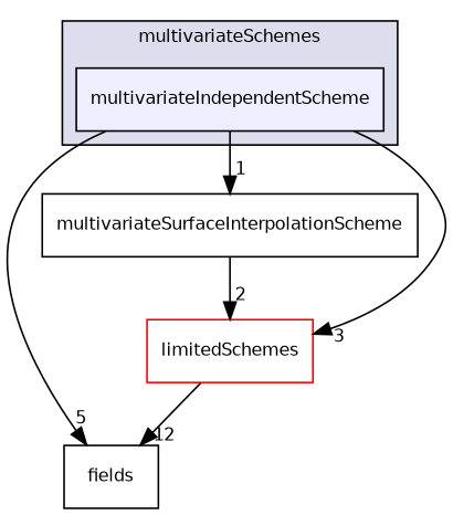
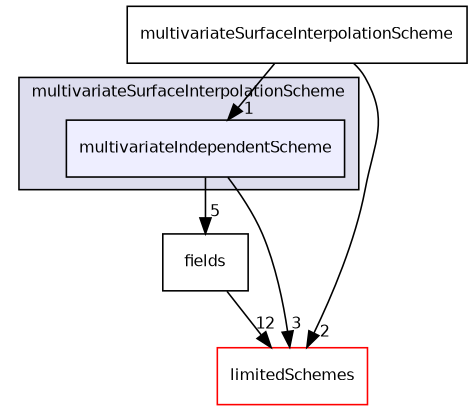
  digraph {
    compound=true
    node [fontname=Helvetica fontsize=10 shape=box]
    edge [labeldistance=1.5 labelfontname=Helvetica labelfontsize=10]
    n1 [fillcolor="#eeeeff" label=multivariateIndependentScheme pencolor=black style=filled]
    n2 [color=black label=fields]
    n3 [label=multivariateSurfaceInterpolationScheme]
    n4 [color=red label=limitedSchemes]
    subgraph cluster_1 {
      bgcolor="#ddddee"
      fontname=Helvetica
      fontsize=10
-     label=multivariateSchemes
+     label=multivariateSurfaceInterpolationScheme
      pencolor=black
      n1
    }
    n1 -> n2 [headlabel=5]
-   n1 -> n3 [headlabel=1]
+   n3 -> n1 [headlabel=1]
    n1 -> n4 [headlabel=3]
    n3 -> n4 [headlabel=2]
-   n4 -> n2 [headlabel=12]
+   n2 -> n4 [headlabel=12]
  }
